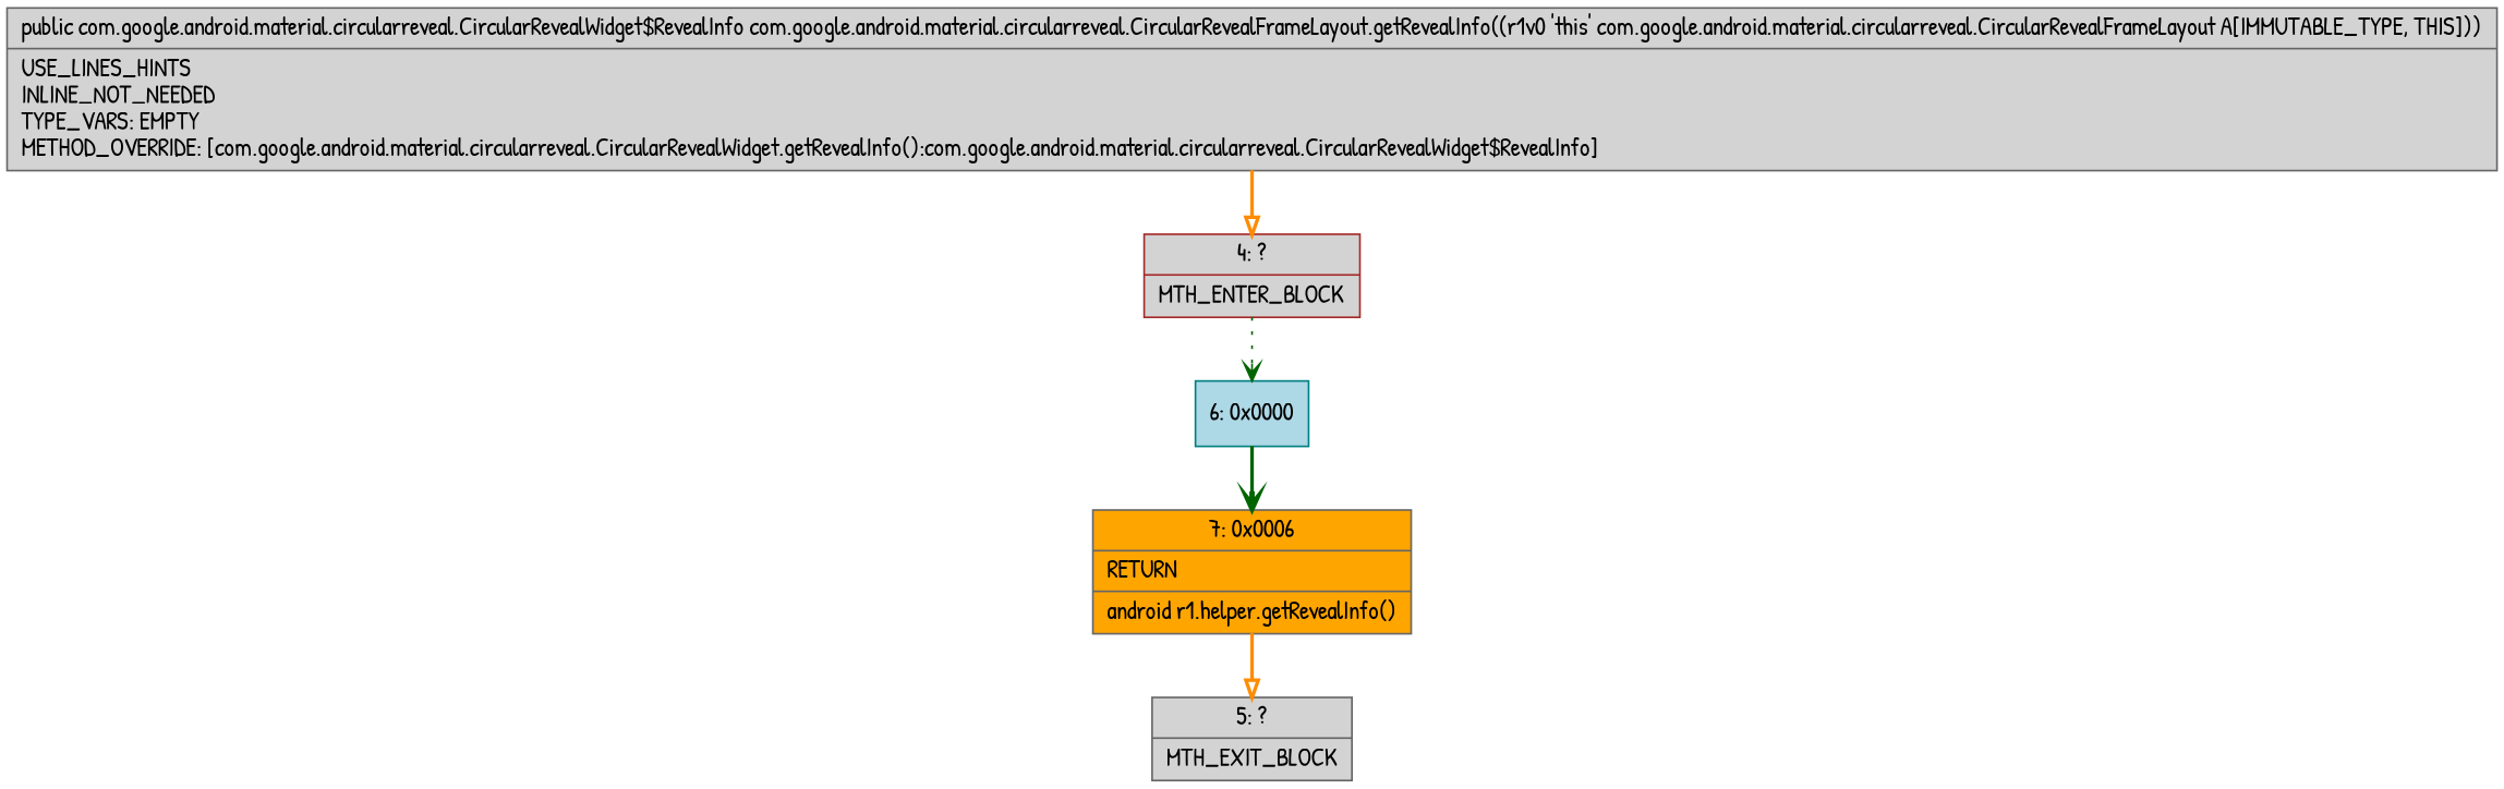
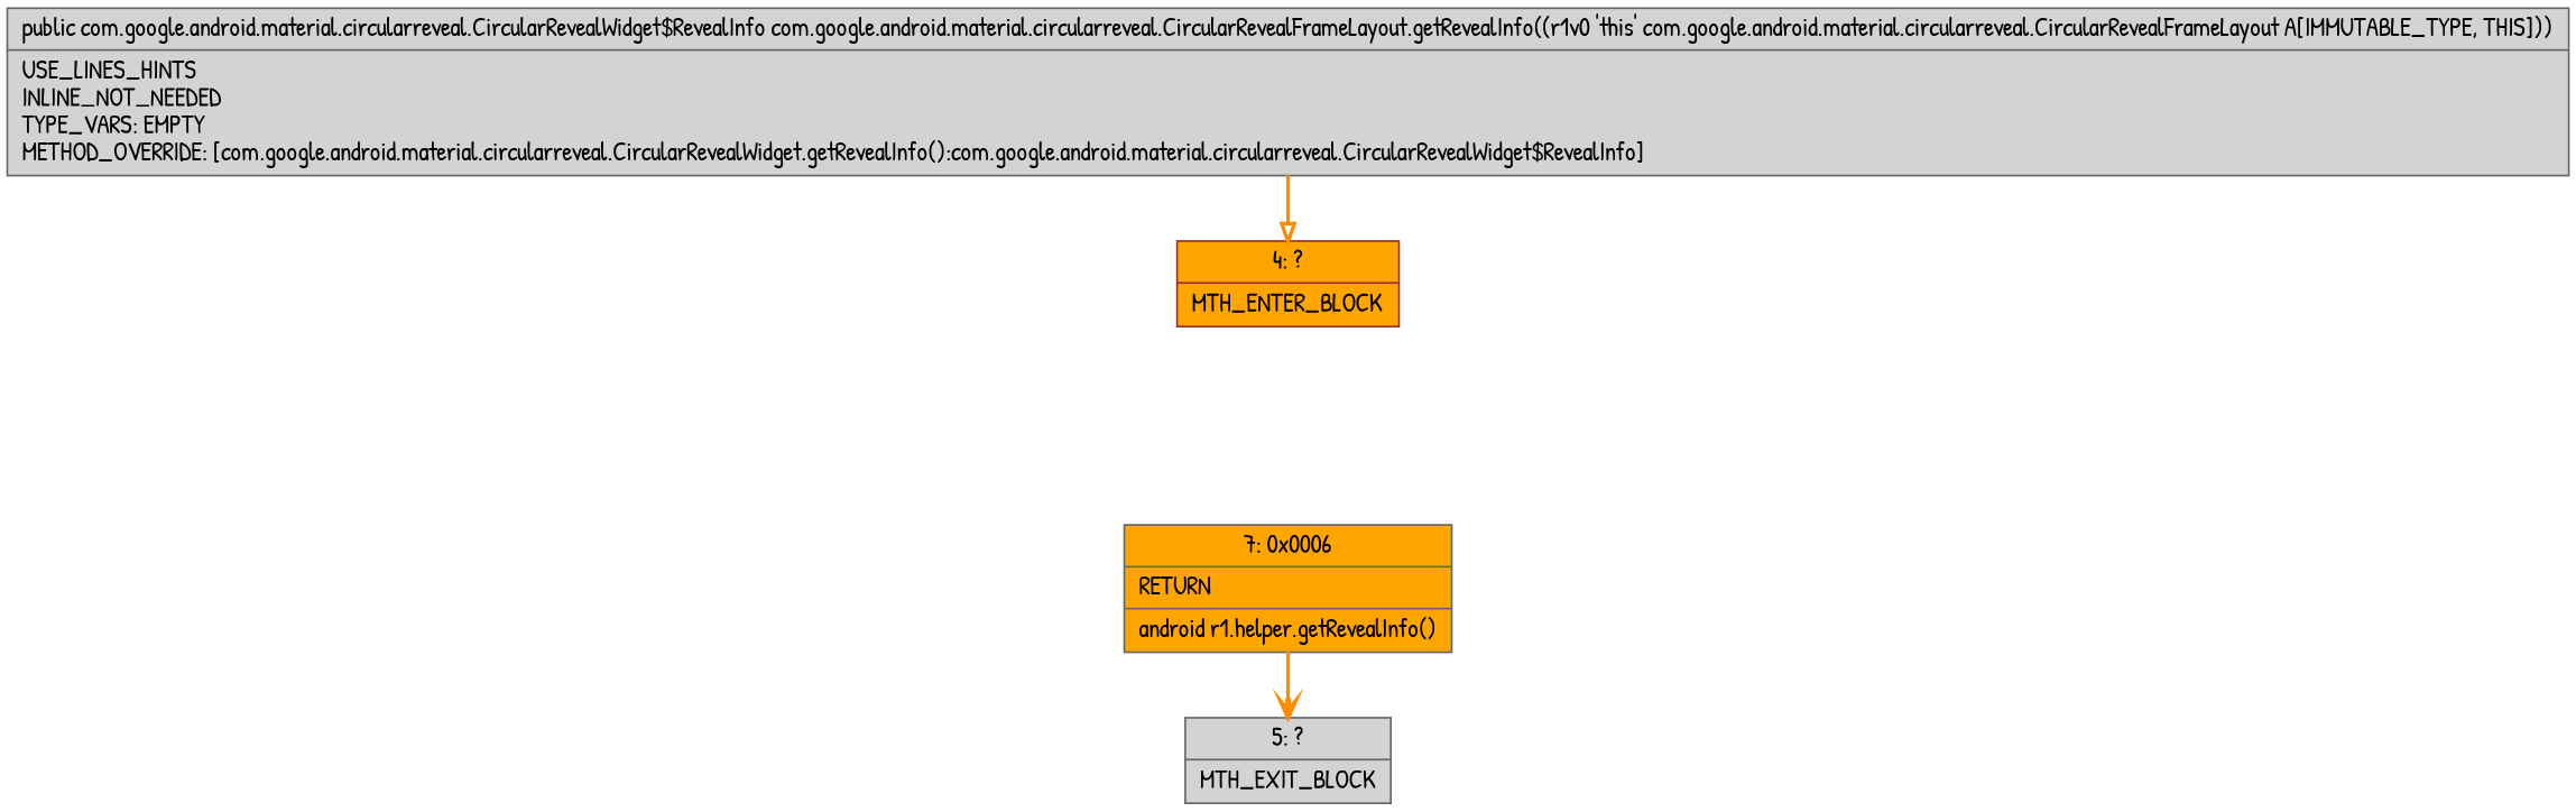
  digraph {
    fontname="Patrick Hand"
    node [color=gray40 fillcolor=orange fontname="Patrick Hand" shape=record style=filled]
    edge [arrowhead=vee color=darkgreen fontname="Patrick Hand" style=bold]
-   n1 [color=brown fillcolor=lightgrey label="{4\:\ ?|MTH_ENTER_BLOCK\l}"]
-   n2 [color=teal fillcolor=lightblue label="{6\:\ 0x0000}"]
+   n1 [color=brown label="{4\:\ ?|MTH_ENTER_BLOCK\l}"]
    n3 [label="{7\:\ 0x0006|RETURN\l|android r1.helper.getRevealInfo()\l}"]
    n4 [fillcolor=lightgrey label="{5\:\ ?|MTH_EXIT_BLOCK\l}"]
    n5 [fillcolor=lightgrey label="{public com.google.android.material.circularreveal.CircularRevealWidget$RevealInfo com.google.android.material.circularreveal.CircularRevealFrameLayout.getRevealInfo((r1v0 'this' com.google.android.material.circularreveal.CircularRevealFrameLayout A[IMMUTABLE_TYPE, THIS]))  | USE_LINES_HINTS\lINLINE_NOT_NEEDED\lTYPE_VARS: EMPTY\lMETHOD_OVERRIDE: [com.google.android.material.circularreveal.CircularRevealWidget.getRevealInfo():com.google.android.material.circularreveal.CircularRevealWidget$RevealInfo]\l}"]
-   n1 -> n2 [style=dotted]
-   n2 -> n3
-   n3 -> n4 [arrowhead=onormal color=darkorange]
+   n3 -> n4 [color=darkorange]
    n5 -> n1 [arrowhead=onormal color=darkorange]
  }
